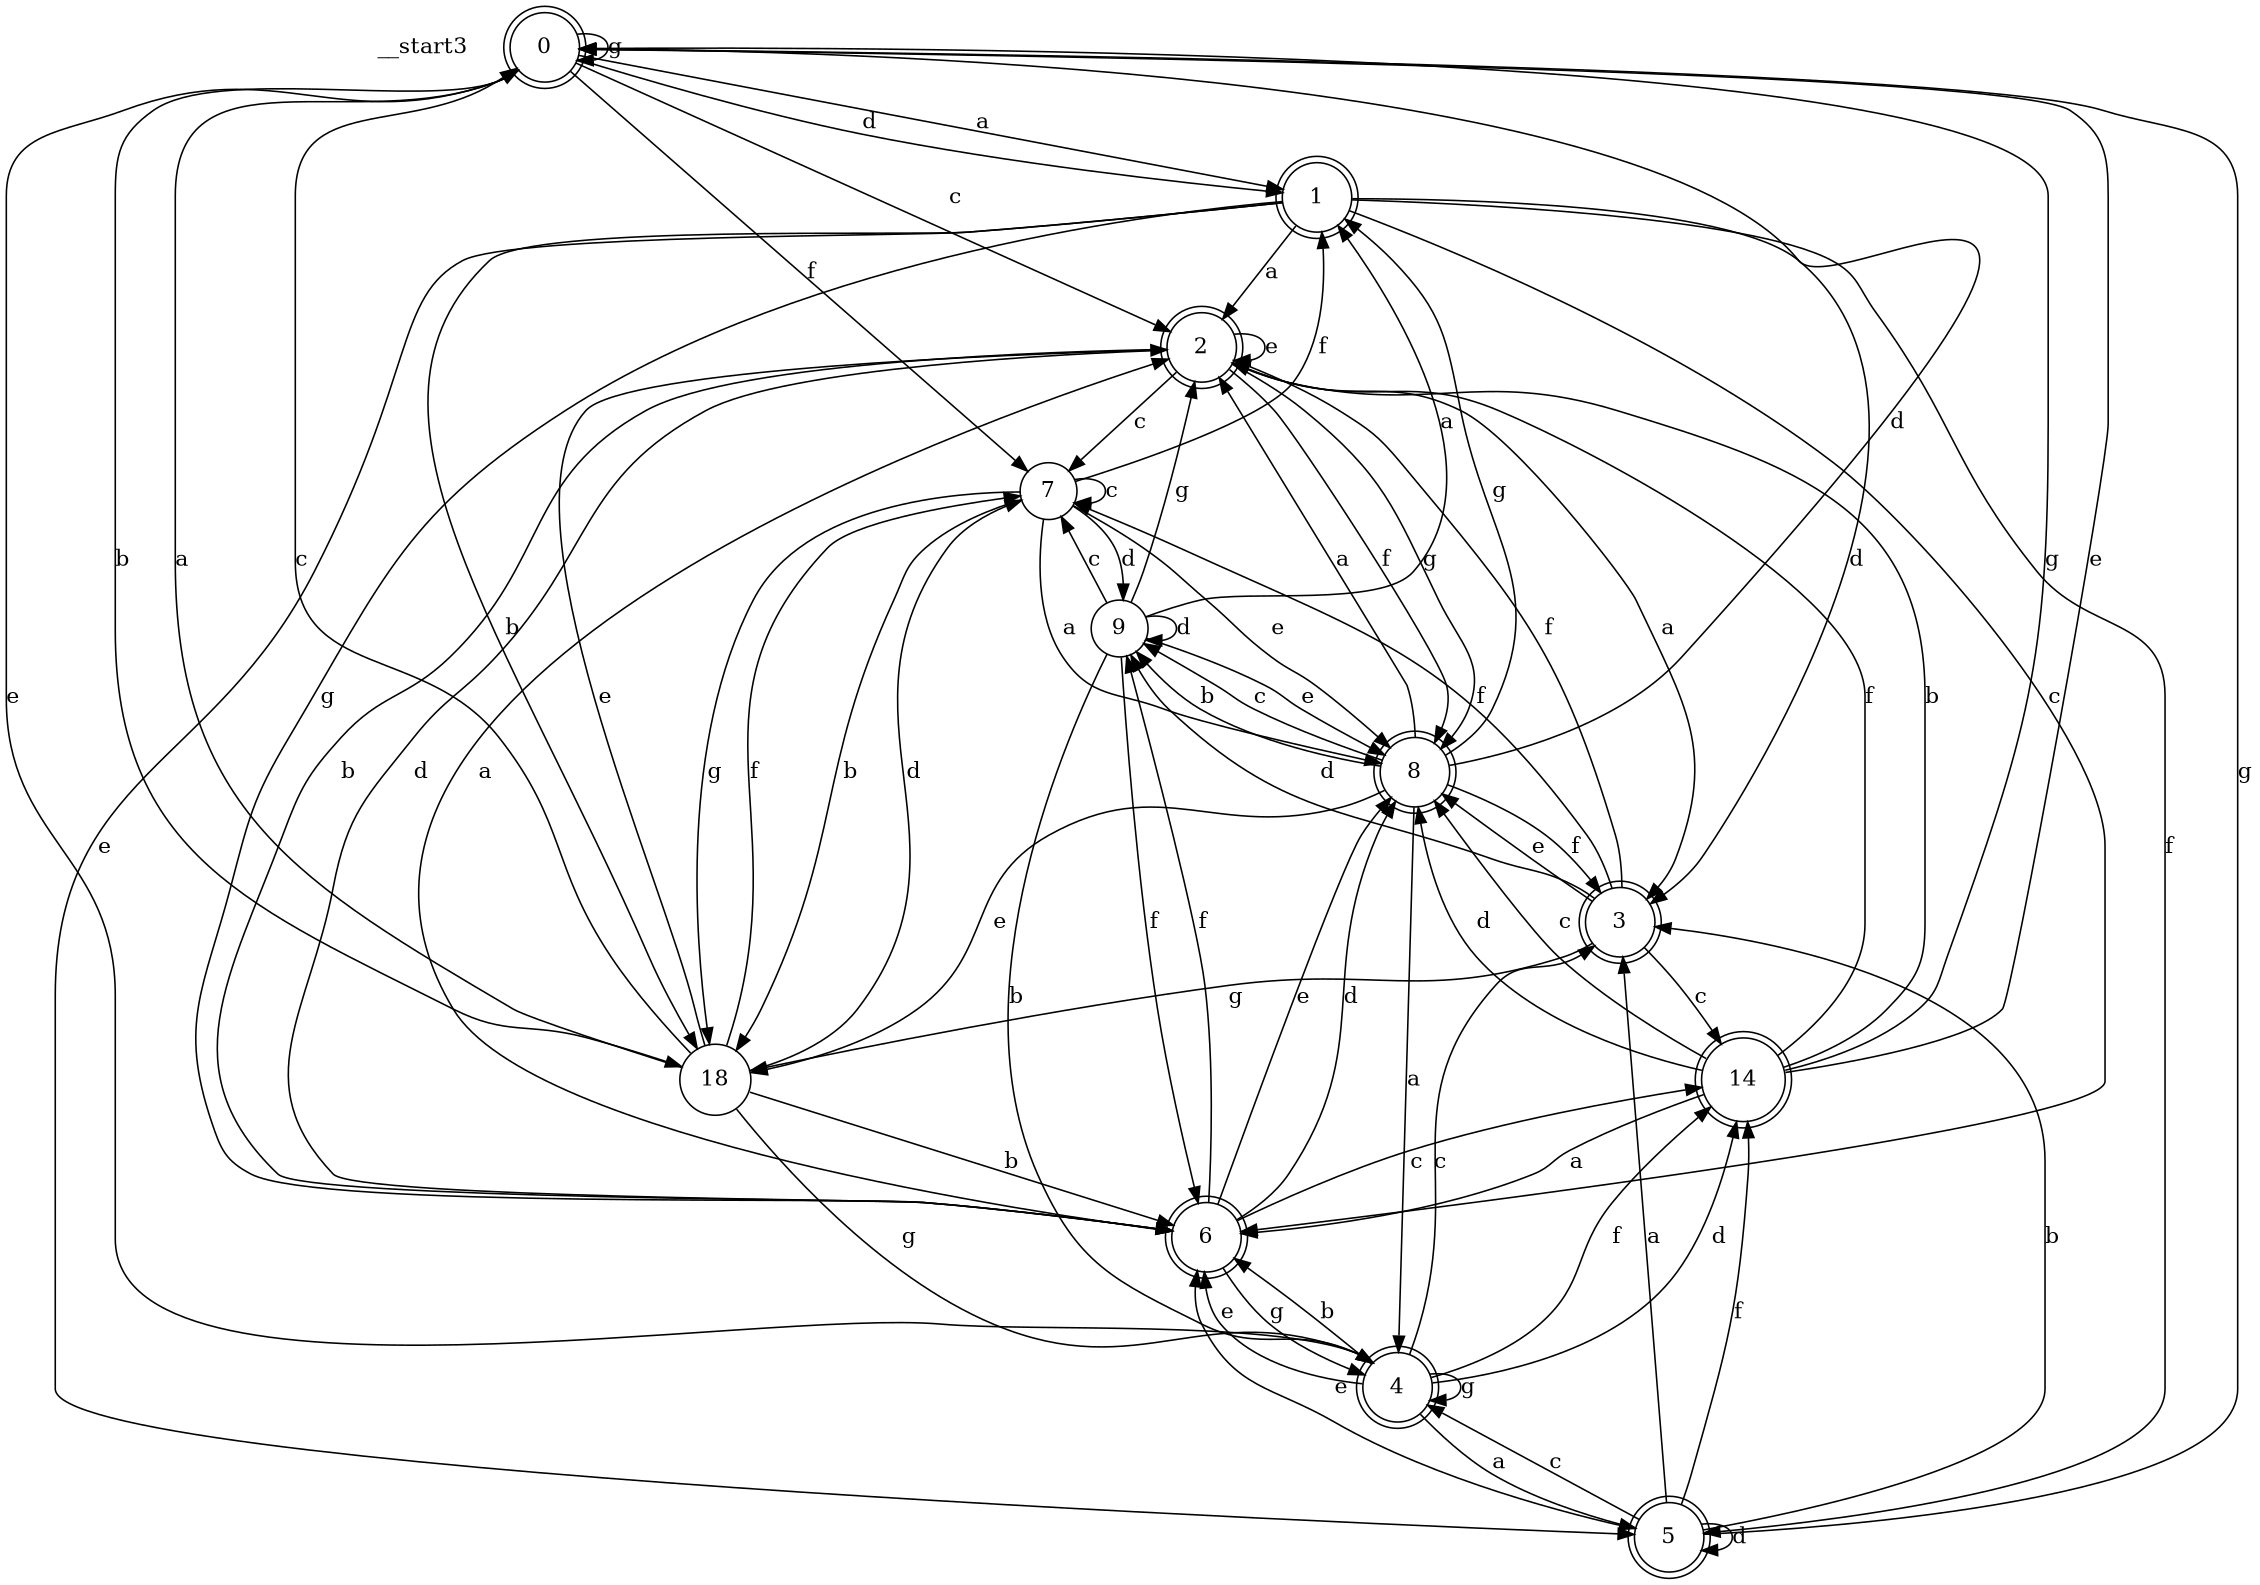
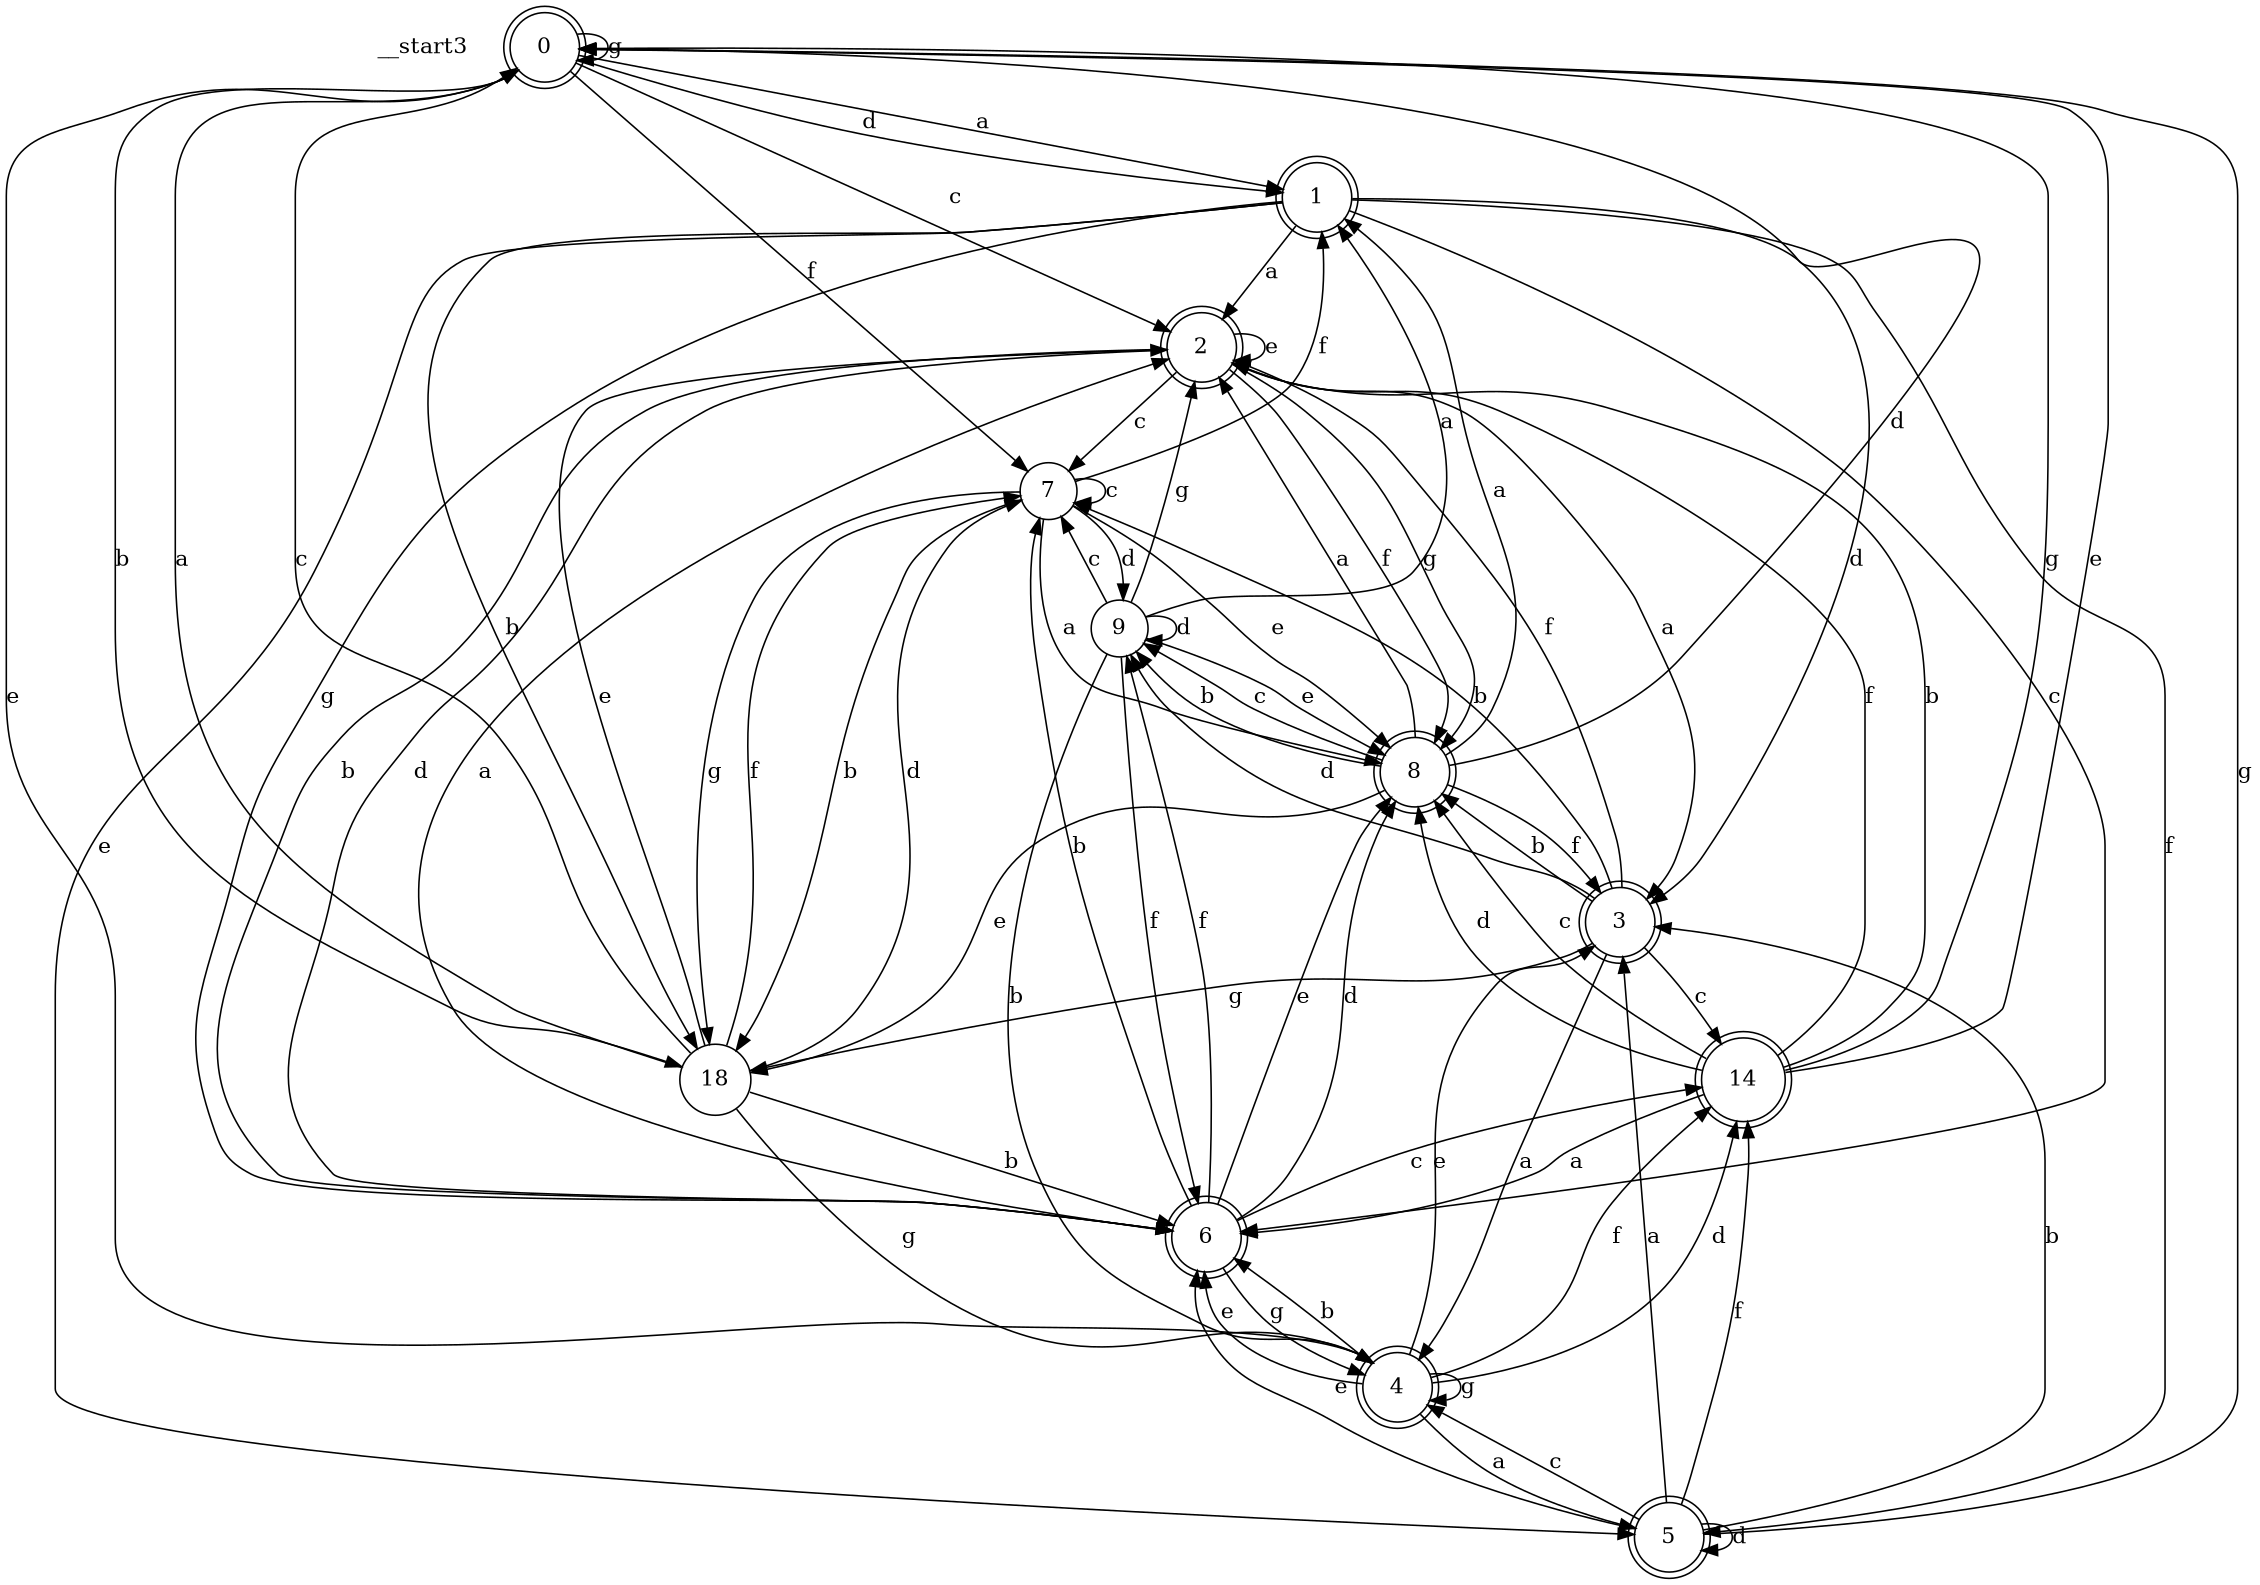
  digraph {
    rankdir=TB
    node [shape=doublecircle color=black fillcolor=white style="rounded,filled"]
    n1 [label=__start3 shape=none color="" fillcolor="" style=""]
    n2 [label=0]
    n3 [label=1]
    n4 [label=2]
    n5 [label=4]
    n6 [label=18 shape=circle style=filled]
    n7 [label=7 shape=circle style=filled]
    n8 [label=6]
    n9 [label=3]
    n10 [label=5]
    n11 [label=8]
    n12 [label=14]
    n13 [label=9 shape=circle style=filled]
    n2 -> n2 [label=g]
    n2 -> n3 [label=a]
    n2 -> n3 [label=d]
    n2 -> n4 [label=c]
    n2 -> n5 [label=e]
    n2 -> n6 [label=b]
    n2 -> n7 [label=f]
    n3 -> n4 [label=a]
    n3 -> n6 [label=b]
    n3 -> n8 [label=c]
    n3 -> n8 [label=g]
    n3 -> n9 [label=d]
    n3 -> n10 [label=e]
    n3 -> n10 [label=f]
    n4 -> n4 [label=e]
    n4 -> n7 [label=c]
    n4 -> n8 [label=b]
    n4 -> n8 [label=d]
    n4 -> n9 [label=a]
    n4 -> n11 [label=f]
    n4 -> n11 [label=g]
    n5 -> n5 [label=g]
    n5 -> n8 [label=b]
    n5 -> n8 [label=e]
-   n5 -> n9 [label=c]
+   n5 -> n9 [label=e]
    n5 -> n10 [label=a]
    n5 -> n12 [label=d]
    n5 -> n12 [label=f]
    n6 -> n2 [label=a]
    n6 -> n2 [label=c]
    n6 -> n4 [label=e]
    n6 -> n5 [label=g]
    n6 -> n7 [label=d]
    n6 -> n7 [label=f]
    n6 -> n8 [label=b]
    n7 -> n3 [label=f]
    n7 -> n6 [label=b]
    n7 -> n6 [label=g]
    n7 -> n7 [label=c]
    n7 -> n11 [label=a]
    n7 -> n11 [label=e]
    n7 -> n13 [label=d]
    n8 -> n4 [label=a]
    n8 -> n5 [label=g]
+   n8 -> n7 [label=b]
    n8 -> n11 [label=d]
    n8 -> n11 [label=e]
    n8 -> n12 [label=c]
    n8 -> n13 [label=f]
    n9 -> n4 [label=f]
-   n11 -> n5 [label=a]
+   n9 -> n5 [label=a]
    n9 -> n6 [label=g]
-   n9 -> n7 [label=f]
-   n9 -> n11 [label=e]
+   n9 -> n7 [label=b]
+   n9 -> n11 [label=b]
    n9 -> n12 [label=c]
    n9 -> n13 [label=d]
    n10 -> n2 [label=g]
    n10 -> n5 [label=c]
    n10 -> n8 [label=e]
    n10 -> n9 [label=a]
    n10 -> n9 [label=b]
    n10 -> n10 [label=d]
    n10 -> n12 [label=f]
    n11 -> n2 [label=d]
-   n11 -> n3 [label=g]
+   n11 -> n3 [label=a]
    n11 -> n4 [label=a]
    n11 -> n6 [label=e]
    n11 -> n9 [label=f]
    n11 -> n13 [label=b]
    n11 -> n13 [label=c]
    n12 -> n2 [label=e]
    n12 -> n2 [label=g]
    n12 -> n4 [label=b]
    n12 -> n4 [label=f]
    n12 -> n8 [label=a]
    n12 -> n11 [label=c]
    n12 -> n11 [label=d]
    n13 -> n3 [label=a]
    n13 -> n4 [label=g]
    n13 -> n5 [label=b]
    n13 -> n7 [label=c]
    n13 -> n8 [label=f]
    n13 -> n11 [label=e]
    n13 -> n13 [label=d]
  }
